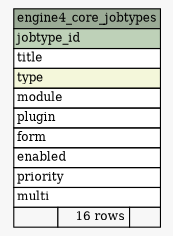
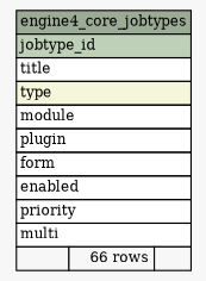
  digraph {
    bgcolor="#f7f7f7"
    fontname="DejaVu Serif"
    fontsize=11
    nodesep=0.18
    rankdir=RL
    ranksep=0.46
-   n1 [fontname="DejaVu Serif" fontsize=11 label=<     <TABLE BORDER="0" CELLBORDER="1" CELLSPACING="0" BGCOLOR="#ffffff">       <TR><TD COLSPAN="3" BGCOLOR="#9bab96" ALIGN="CENTER">engine4_core_jobtypes</TD></TR>       <TR><TD PORT="jobtype_id" COLSPAN="3" BGCOLOR="#bed1b8" ALIGN="LEFT">jobtype_id</TD></TR>       <TR><TD PORT="title" COLSPAN="3" ALIGN="LEFT">title</TD></TR>       <TR><TD PORT="type" COLSPAN="3" BGCOLOR="#f4f7da" ALIGN="LEFT">type</TD></TR>       <TR><TD PORT="module" COLSPAN="3" ALIGN="LEFT">module</TD></TR>       <TR><TD PORT="plugin" COLSPAN="3" ALIGN="LEFT">plugin</TD></TR>       <TR><TD PORT="form" COLSPAN="3" ALIGN="LEFT">form</TD></TR>       <TR><TD PORT="enabled" COLSPAN="3" ALIGN="LEFT">enabled</TD></TR>       <TR><TD PORT="priority" COLSPAN="3" ALIGN="LEFT">priority</TD></TR>       <TR><TD PORT="multi" COLSPAN="3" ALIGN="LEFT">multi</TD></TR>       <TR><TD ALIGN="LEFT" BGCOLOR="#f7f7f7">  </TD><TD ALIGN="RIGHT" BGCOLOR="#f7f7f7">16 rows</TD><TD ALIGN="RIGHT" BGCOLOR="#f7f7f7">  </TD></TR>     </TABLE>> shape=plaintext]
+   n1 [fontname="DejaVu Serif" fontsize=11 label=<     <TABLE BORDER="0" CELLBORDER="1" CELLSPACING="0" BGCOLOR="#ffffff">       <TR><TD COLSPAN="3" BGCOLOR="#9bab96" ALIGN="CENTER">engine4_core_jobtypes</TD></TR>       <TR><TD PORT="jobtype_id" COLSPAN="3" BGCOLOR="#bed1b8" ALIGN="LEFT">jobtype_id</TD></TR>       <TR><TD PORT="title" COLSPAN="3" ALIGN="LEFT">title</TD></TR>       <TR><TD PORT="type" COLSPAN="3" BGCOLOR="#f4f7da" ALIGN="LEFT">type</TD></TR>       <TR><TD PORT="module" COLSPAN="3" ALIGN="LEFT">module</TD></TR>       <TR><TD PORT="plugin" COLSPAN="3" ALIGN="LEFT">plugin</TD></TR>       <TR><TD PORT="form" COLSPAN="3" ALIGN="LEFT">form</TD></TR>       <TR><TD PORT="enabled" COLSPAN="3" ALIGN="LEFT">enabled</TD></TR>       <TR><TD PORT="priority" COLSPAN="3" ALIGN="LEFT">priority</TD></TR>       <TR><TD PORT="multi" COLSPAN="3" ALIGN="LEFT">multi</TD></TR>       <TR><TD ALIGN="LEFT" BGCOLOR="#f7f7f7">  </TD><TD ALIGN="RIGHT" BGCOLOR="#f7f7f7">66 rows</TD><TD ALIGN="RIGHT" BGCOLOR="#f7f7f7">  </TD></TR>     </TABLE>> shape=plaintext]
  }
